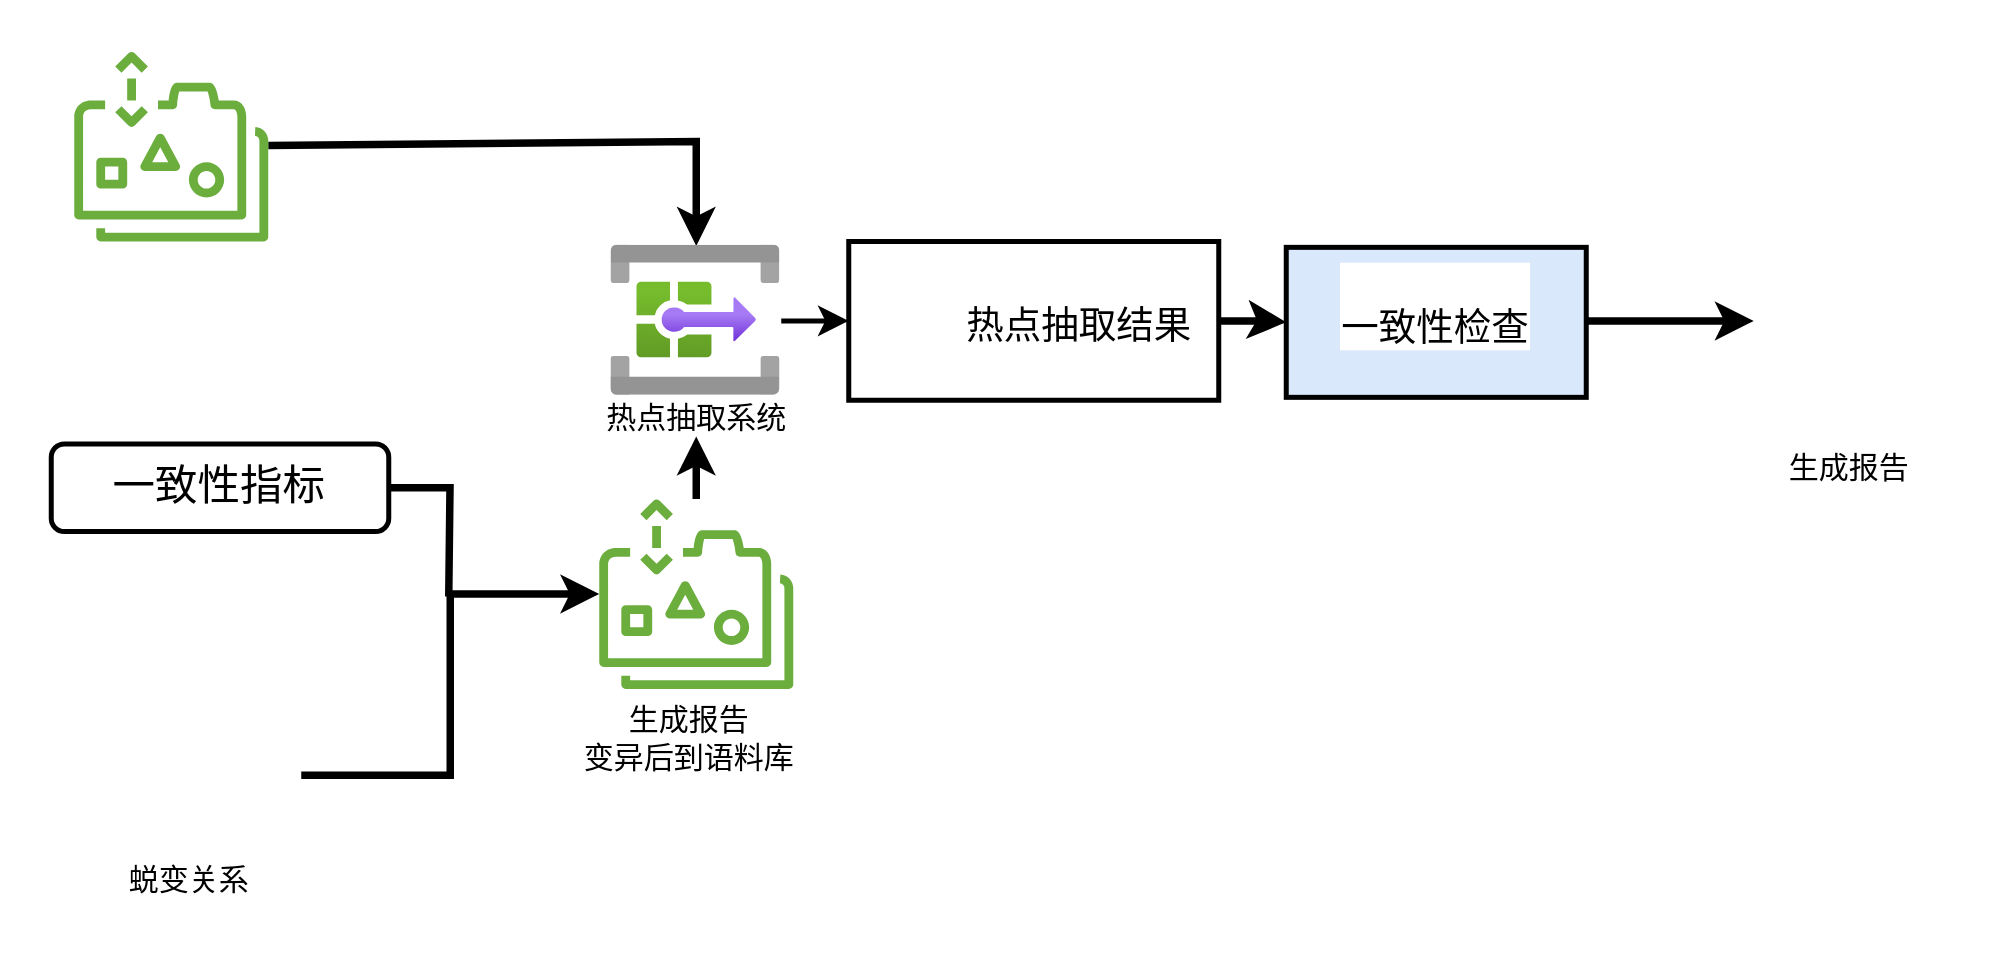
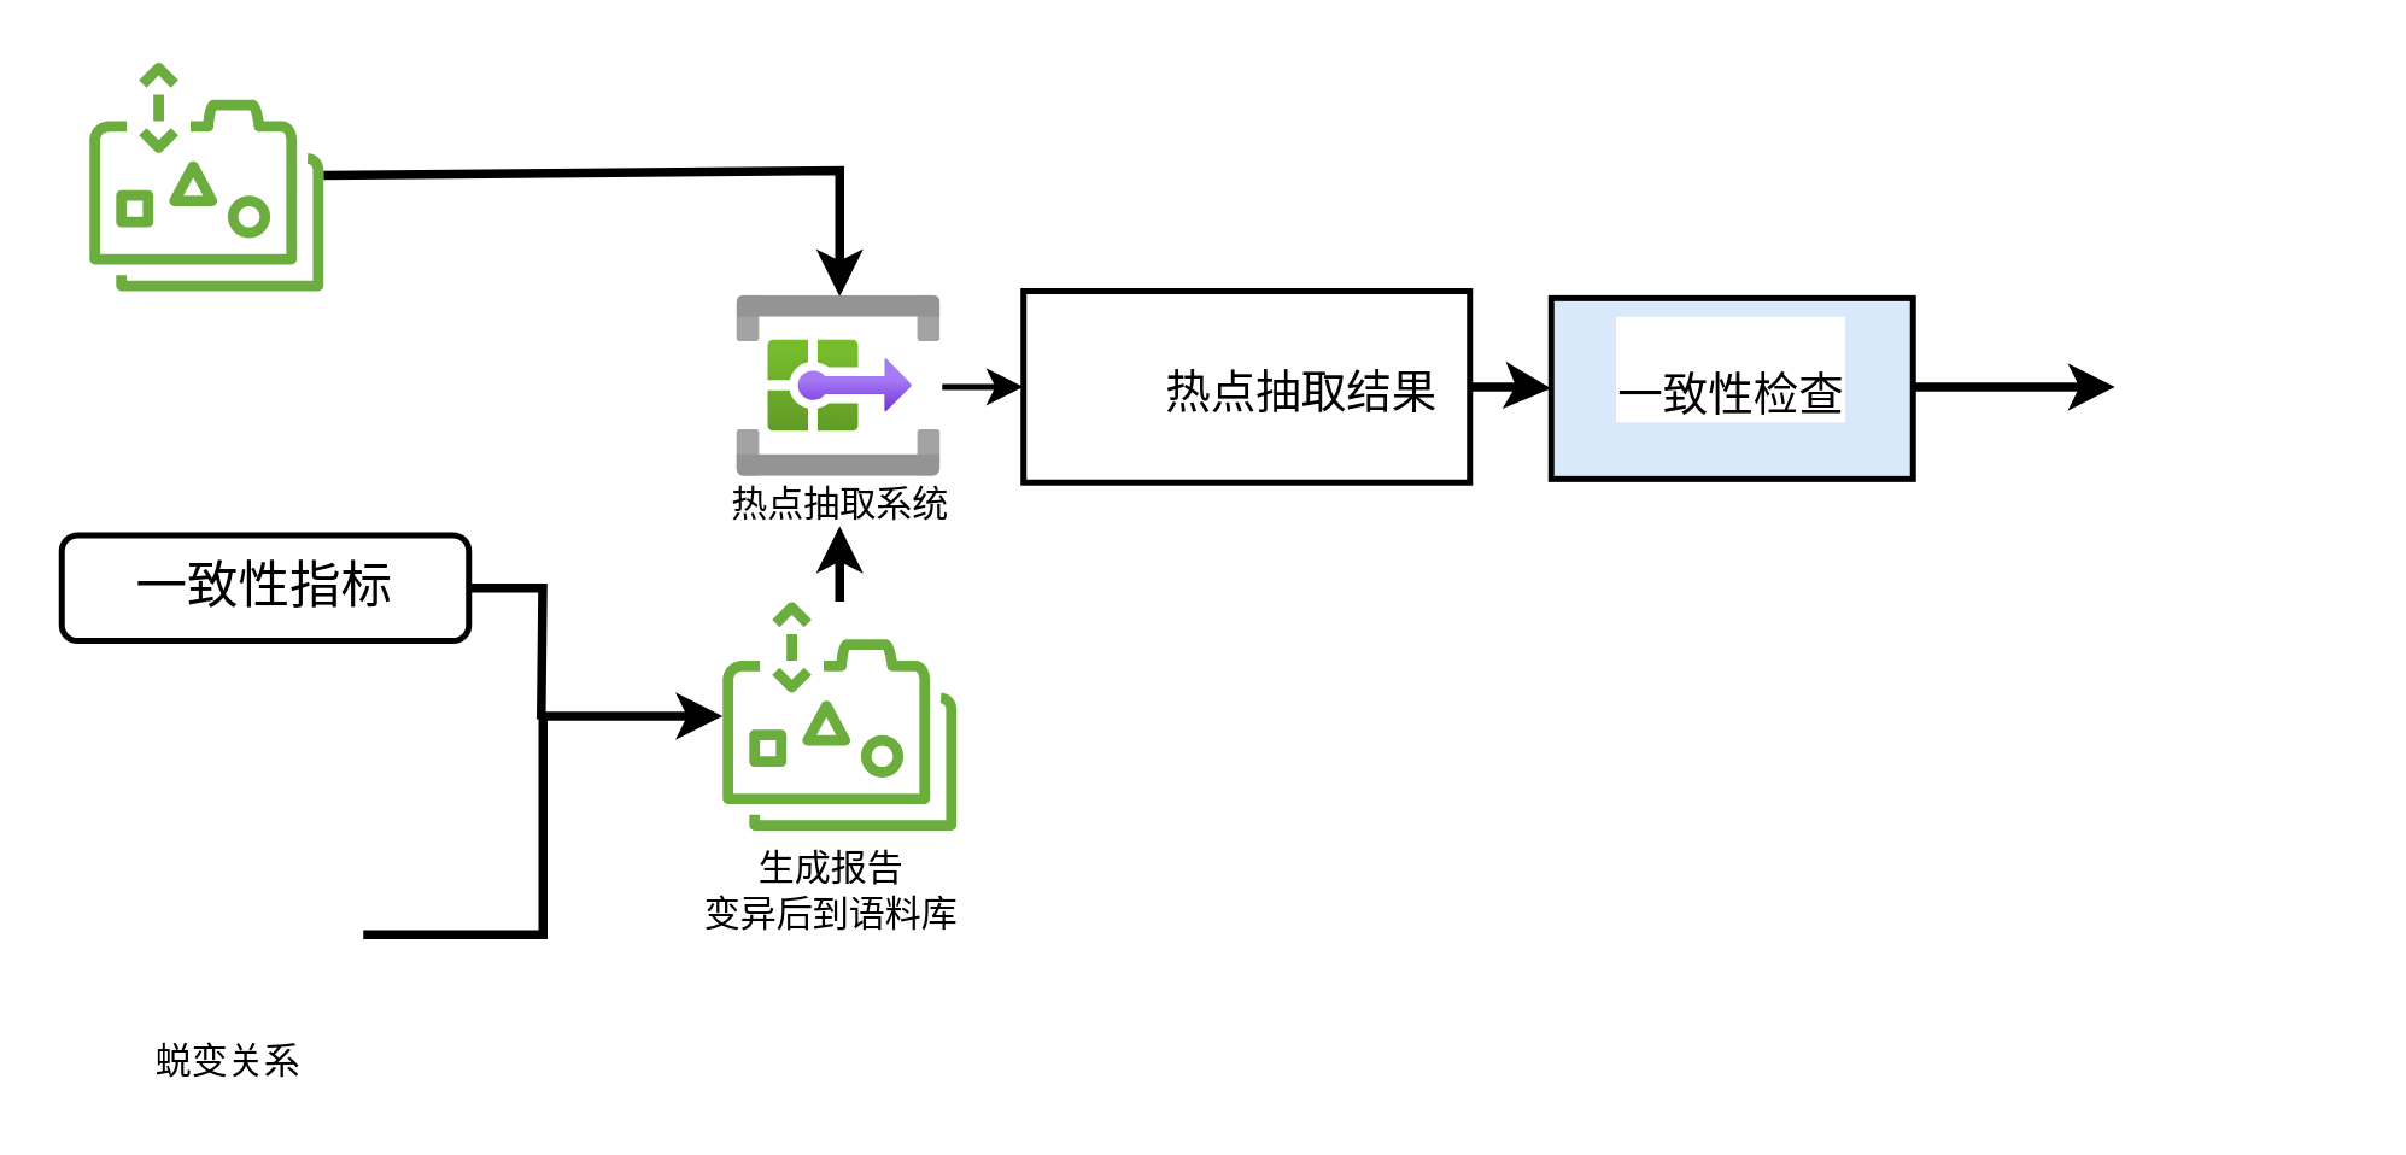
  <mxCell id="0" />
  <mxCell id="1" parent="0" />
  <mxCell id="2" style="edgeStyle=orthogonalEdgeStyle;rounded=0;orthogonalLoop=1;jettySize=auto;html=1;startArrow=none;startFill=0;endArrow=classic;endFill=1;strokeColor=default;strokeWidth=3;" edge="1" parent="1" source="3" target="17"><mxGeometry relative="1" as="geometry" /></mxCell>
  <mxCell id="3" value="" style="shape=image;html=1;verticalAlign=top;verticalLabelPosition=bottom;labelBackgroundColor=#ffffff;imageAspect=0;aspect=fixed;image=https://cdn2.iconfinder.com/data/icons/whcompare-servers-web-hosting/50/website-migration-128.png;strokeColor=default;strokeWidth=2;" vertex="1" parent="1"><mxGeometry x="29" y="264" width="91" height="91" as="geometry" /></mxCell>
  <mxCell id="4" value="蜕变关系" style="text;html=1;align=center;verticalAlign=middle;resizable=0;points=[];autosize=1;strokeColor=none;fillColor=none;" vertex="1" parent="1"><mxGeometry x="45.5" y="343" width="58" height="18" as="geometry" /></mxCell>
  <mxCell id="5" style="edgeStyle=none;rounded=0;orthogonalLoop=1;jettySize=auto;html=1;endArrow=classic;endFill=1;strokeColor=default;strokeWidth=3;startArrow=none;startFill=0;" edge="1" parent="1" source="6" target="8"><mxGeometry relative="1" as="geometry"><Array as="points"><mxPoint x="278" y="56" /></Array></mxGeometry></mxCell>
  <mxCell id="6" value="" style="sketch=0;outlineConnect=0;fontColor=#232F3E;gradientColor=none;fillColor=#6CAE3E;strokeColor=default;dashed=0;verticalLabelPosition=bottom;verticalAlign=top;align=center;html=1;fontSize=12;fontStyle=0;aspect=fixed;pointerEvents=1;shape=mxgraph.aws4.elastic_file_system_infrequent_access;strokeWidth=2;" vertex="1" parent="1"><mxGeometry x="29" y="20" width="78" height="76" as="geometry" /></mxCell>
  <mxCell id="7" value="" style="edgeStyle=none;rounded=0;orthogonalLoop=1;jettySize=auto;html=1;strokeColor=default;strokeWidth=2;" edge="1" parent="1" source="8" target="11"><mxGeometry relative="1" as="geometry" /></mxCell>
  <mxCell id="8" value="" style="aspect=fixed;html=1;points=[];align=center;image;fontSize=12;image=img/lib/azure2/integration/System_Topic.svg;strokeColor=default;strokeWidth=2;" vertex="1" parent="1"><mxGeometry x="244" y="97.75" width="68" height="60" as="geometry" /></mxCell>
  <mxCell id="9" value="热点抽取系统" style="text;html=1;align=center;verticalAlign=middle;resizable=0;points=[];autosize=1;strokeColor=none;fillColor=none;strokeWidth=2;" vertex="1" parent="1"><mxGeometry x="237" y="157.75" width="82" height="18" as="geometry" /></mxCell>
  <mxCell id="10" value="" style="edgeStyle=orthogonalEdgeStyle;rounded=0;orthogonalLoop=1;jettySize=auto;html=1;startArrow=none;startFill=0;endArrow=classic;endFill=1;strokeColor=default;strokeWidth=3;" edge="1" parent="1" source="11" target="20"><mxGeometry relative="1" as="geometry" /></mxCell>
  <mxCell id="11" value="" style="whiteSpace=wrap;html=1;verticalAlign=top;labelBackgroundColor=white;strokeColor=default;strokeWidth=2;" vertex="1" parent="1"><mxGeometry x="339" y="96" width="148" height="63.5" as="geometry" /></mxCell>
  <mxCell id="12" value="" style="shape=image;html=1;verticalAlign=top;verticalLabelPosition=bottom;labelBackgroundColor=#ffffff;imageAspect=0;aspect=fixed;image=https://cdn4.iconfinder.com/data/icons/business-1221/24/Rank-128.png;strokeColor=default;strokeWidth=2;" vertex="1" parent="1"><mxGeometry x="348" y="109.25" width="34.75" height="34.75" as="geometry" /></mxCell>
  <mxCell id="13" value="&lt;font style=&quot;font-size: 15px&quot;&gt;热点抽取结果&lt;/font&gt;" style="text;html=1;align=center;verticalAlign=middle;resizable=0;points=[];autosize=1;strokeColor=none;fillColor=none;strokeWidth=2;" vertex="1" parent="1"><mxGeometry x="380.66" y="119.34" width="100" height="19" as="geometry" /></mxCell>
  <mxCell id="14" style="edgeStyle=orthogonalEdgeStyle;rounded=0;orthogonalLoop=1;jettySize=auto;html=1;startArrow=none;startFill=0;endArrow=none;endFill=0;strokeColor=default;strokeWidth=3;" edge="1" parent="1" source="15"><mxGeometry relative="1" as="geometry"><mxPoint x="179" y="238" as="targetPoint" /></mxGeometry></mxCell>
  <mxCell id="15" value="&lt;font style=&quot;font-size: 17px&quot;&gt;一致性指标&lt;/font&gt;" style="rounded=1;whiteSpace=wrap;html=1;strokeColor=default;strokeWidth=2;" vertex="1" parent="1"><mxGeometry x="20" y="177" width="135" height="35" as="geometry" /></mxCell>
  <mxCell id="16" style="edgeStyle=orthogonalEdgeStyle;rounded=0;orthogonalLoop=1;jettySize=auto;html=1;startArrow=none;startFill=0;endArrow=classic;endFill=1;strokeColor=default;strokeWidth=3;" edge="1" parent="1" source="17"><mxGeometry relative="1" as="geometry"><mxPoint x="278" y="174" as="targetPoint" /></mxGeometry></mxCell>
  <mxCell id="17" value="" style="sketch=0;outlineConnect=0;fontColor=#232F3E;gradientColor=none;fillColor=#6CAE3E;strokeColor=default;dashed=0;verticalLabelPosition=bottom;verticalAlign=top;align=center;html=1;fontSize=12;fontStyle=0;aspect=fixed;pointerEvents=1;shape=mxgraph.aws4.elastic_file_system_infrequent_access;strokeWidth=2;" vertex="1" parent="1"><mxGeometry x="239" y="199" width="78" height="76" as="geometry" /></mxCell>
  <mxCell id="18" value="生成报告&lt;br&gt;变异后到语料库" style="text;html=1;align=center;verticalAlign=middle;resizable=0;points=[];autosize=1;strokeColor=none;fillColor=none;" vertex="1" parent="1"><mxGeometry x="228" y="279" width="94" height="32" as="geometry" /></mxCell>
  <mxCell id="19" value="" style="edgeStyle=orthogonalEdgeStyle;rounded=0;orthogonalLoop=1;jettySize=auto;html=1;startArrow=none;startFill=0;endArrow=classic;endFill=1;strokeColor=default;strokeWidth=3;" edge="1" parent="1" source="20"><mxGeometry relative="1" as="geometry"><mxPoint x="701" y="127.8" as="targetPoint" /></mxGeometry></mxCell>
  <mxCell id="20" value="&lt;div&gt;&lt;span style=&quot;font-size: 14px&quot;&gt;&lt;br&gt;&lt;/span&gt;&lt;/div&gt;&lt;div&gt;&lt;font style=&quot;font-size: 15px&quot;&gt;一致性检查&lt;/font&gt;&lt;br&gt;&lt;/div&gt;" style="whiteSpace=wrap;html=1;verticalAlign=top;strokeColor=default;strokeWidth=2;labelBackgroundColor=white;align=center;fillColor=#dae8fc;" vertex="1" parent="1"><mxGeometry x="514" y="98.34" width="120" height="60" as="geometry" /></mxCell>
  <mxCell id="21" value="" style="shape=image;html=1;verticalAlign=top;verticalLabelPosition=bottom;labelBackgroundColor=#ffffff;imageAspect=0;aspect=fixed;image=https://cdn1.iconfinder.com/data/icons/material-core/18/bug-report-128.png;strokeColor=default;strokeWidth=2;" vertex="1" parent="1"><mxGeometry x="701" y="90.25" width="75" height="75" as="geometry" /></mxCell>
- <mxCell id="22" value="生成报告" style="text;html=1;align=center;verticalAlign=middle;resizable=0;points=[];autosize=1;strokeColor=none;fillColor=none;" vertex="1" parent="1"><mxGeometry x="709.5" y="178" width="58" height="18" as="geometry" /></mxCell>
